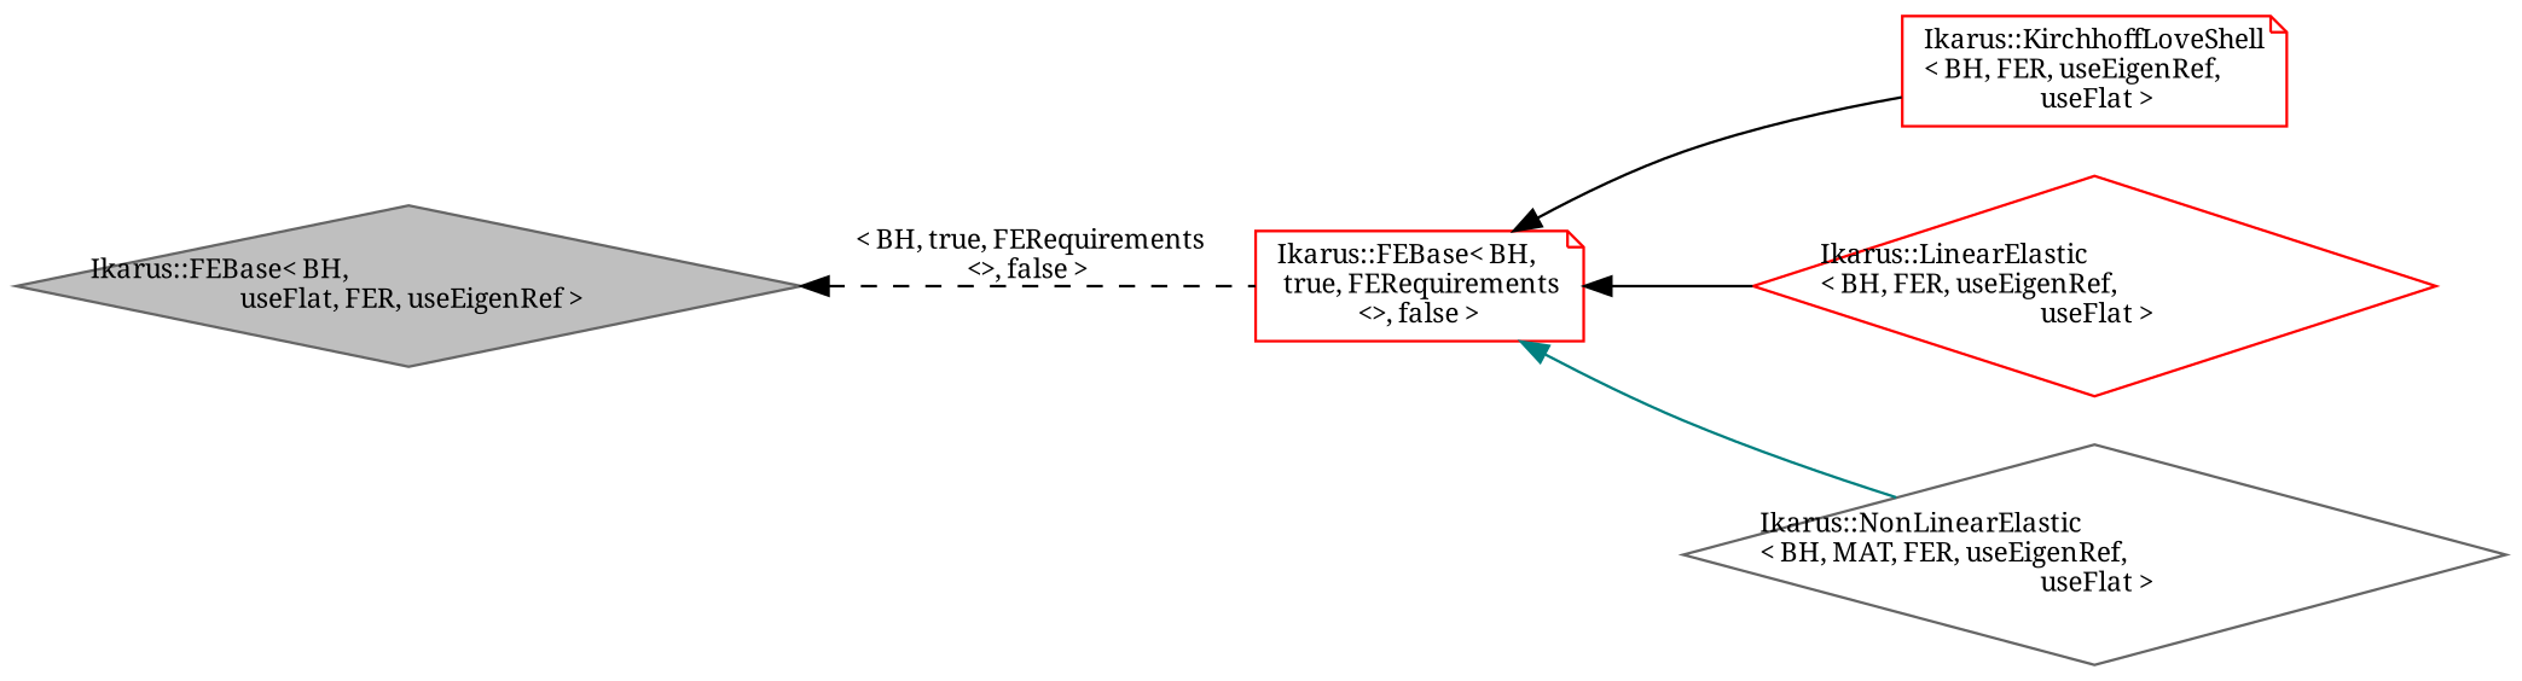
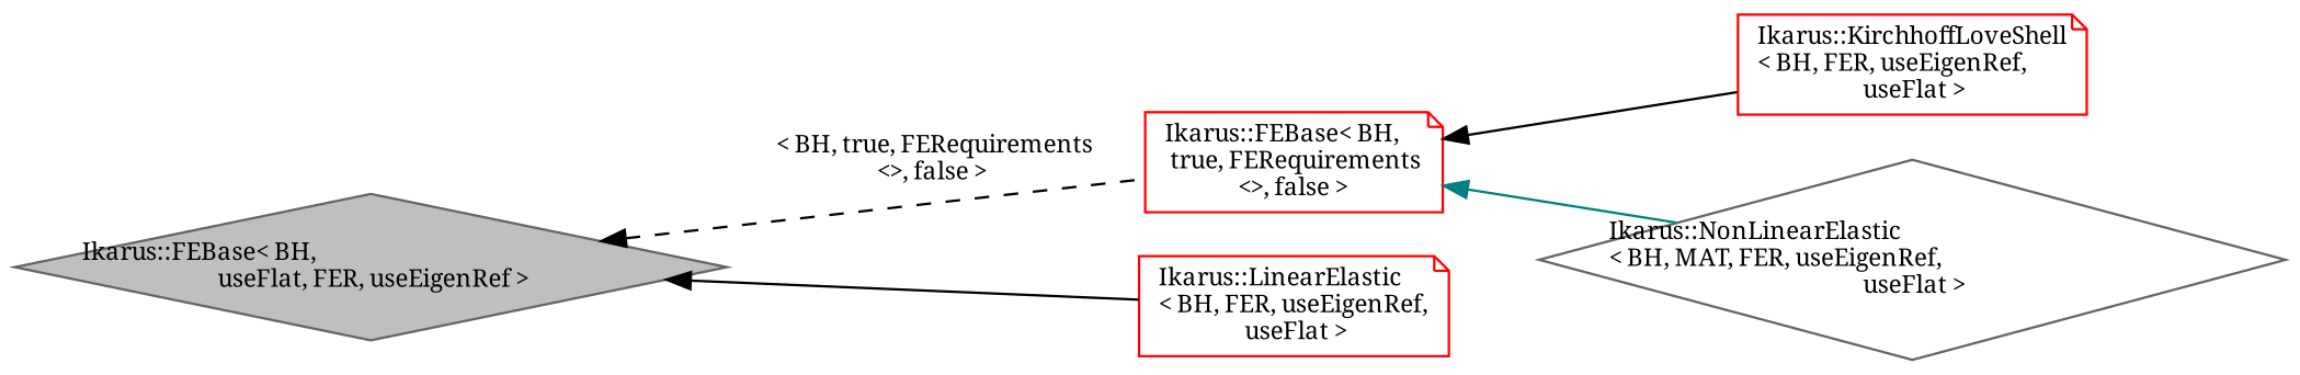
  digraph {
    fontname="Noto Serif"
    rankdir=LR
    node [color=red fillcolor=white fontname="Noto Serif" fontsize=10 shape=note style=filled]
    edge [color=black dir=back fontname="Noto Serif" fontsize=10 labelfontname=Helvetica labelfontsize=10 style=solid]
    n1 [color=gray40 fillcolor=grey75 fontcolor=black height=0.2 label="Ikarus::FEBase\< BH,\l useFlat, FER, useEigenRef \>" shape=diamond width=0.4]
    n2 [height=0.2 label="Ikarus::FEBase\< BH,\l true, FERequirements\l\<\>, false \>" width=0.4]
    n3 [height=0.2 label="Ikarus::KirchhoffLoveShell\l\< BH, FER, useEigenRef,\l useFlat \>" width=0.4]
-   n4 [height=0.2 label="Ikarus::LinearElastic\l\< BH, FER, useEigenRef,\l useFlat \>" shape=diamond width=0.4]
+   n4 [height=0.2 label="Ikarus::LinearElastic\l\< BH, FER, useEigenRef,\l useFlat \>" width=0.4]
    n5 [color=gray40 height=0.2 label="Ikarus::NonLinearElastic\l\< BH, MAT, FER, useEigenRef,\l useFlat \>" shape=diamond width=0.4]
    n1 -> n2 [label=" \< BH, true, FERequirements\l\<\>, false \>" style=dashed]
    n2 -> n3
-   n2 -> n4
+   n1 -> n4
    n2 -> n5 [color=teal]
  }
